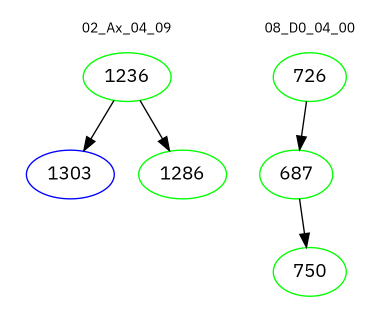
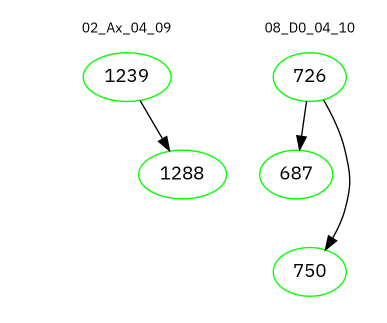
  digraph {
    fontname="IBM Plex Sans"
    node [color=green fontname="IBM Plex Sans"]
    edge [color=black fontname="IBM Plex Sans"]
-   n1 [label=1236]
-   n2 [color=blue label=1303]
-   n3 [label=1286]
+   n1 [label=1239]
+   n3 [label=1288]
    n4 [label=726]
    n5 [label=687]
    n6 [label=750]
    subgraph cluster_1 {
      color=white
      fontsize=10
      label="02_Ax_04_09"
      n1
-     n2
      n3
    }
    subgraph cluster_2 {
      color=white
      fontsize=10
-     label="08_D0_04_00"
+     label="08_D0_04_10"
      n4
      n5
      n6
    }
-   n1 -> n2
    n1 -> n3
    n4 -> n5
-   n5 -> n6
+   n4 -> n6
  }
